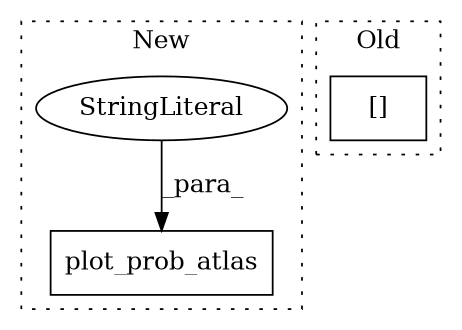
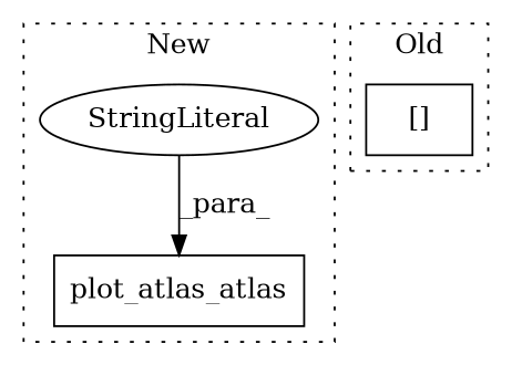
  digraph {
    node [shape=box]
-   n1 [a=32 l="16,1" label=plot_prob_atlas s="1405,1480"]
+   n1 [a=32 l="16,1" label=plot_atlas_atlas s="1405,1480"]
    n2 [a=45 l=3 label=StringLiteral s=1469 shape=ellipse]
    n3 [a=2 l="21,1" label="[]" s="1023,1045"]
    subgraph cluster_1 {
      label=New
      style=dotted
      n1
      n2
    }
    subgraph cluster_2 {
      label=Old
      style=dotted
      n3
    }
    n2 -> n1 [label=_para_]
  }
